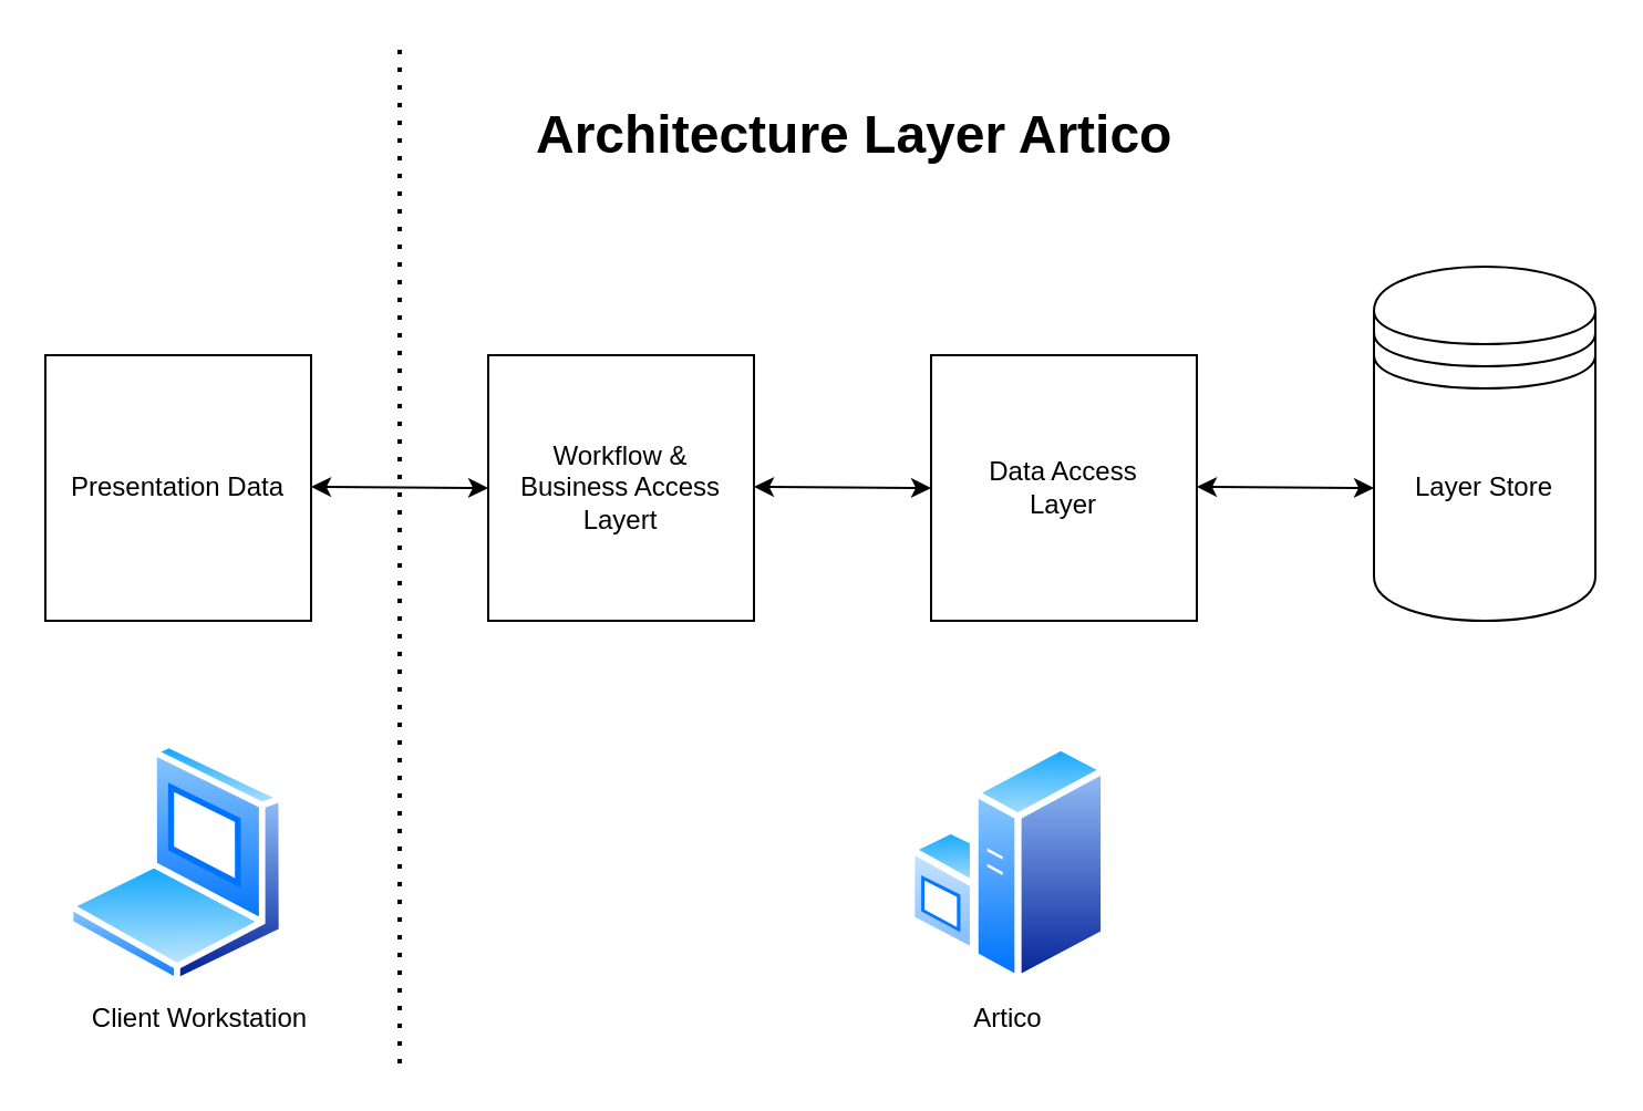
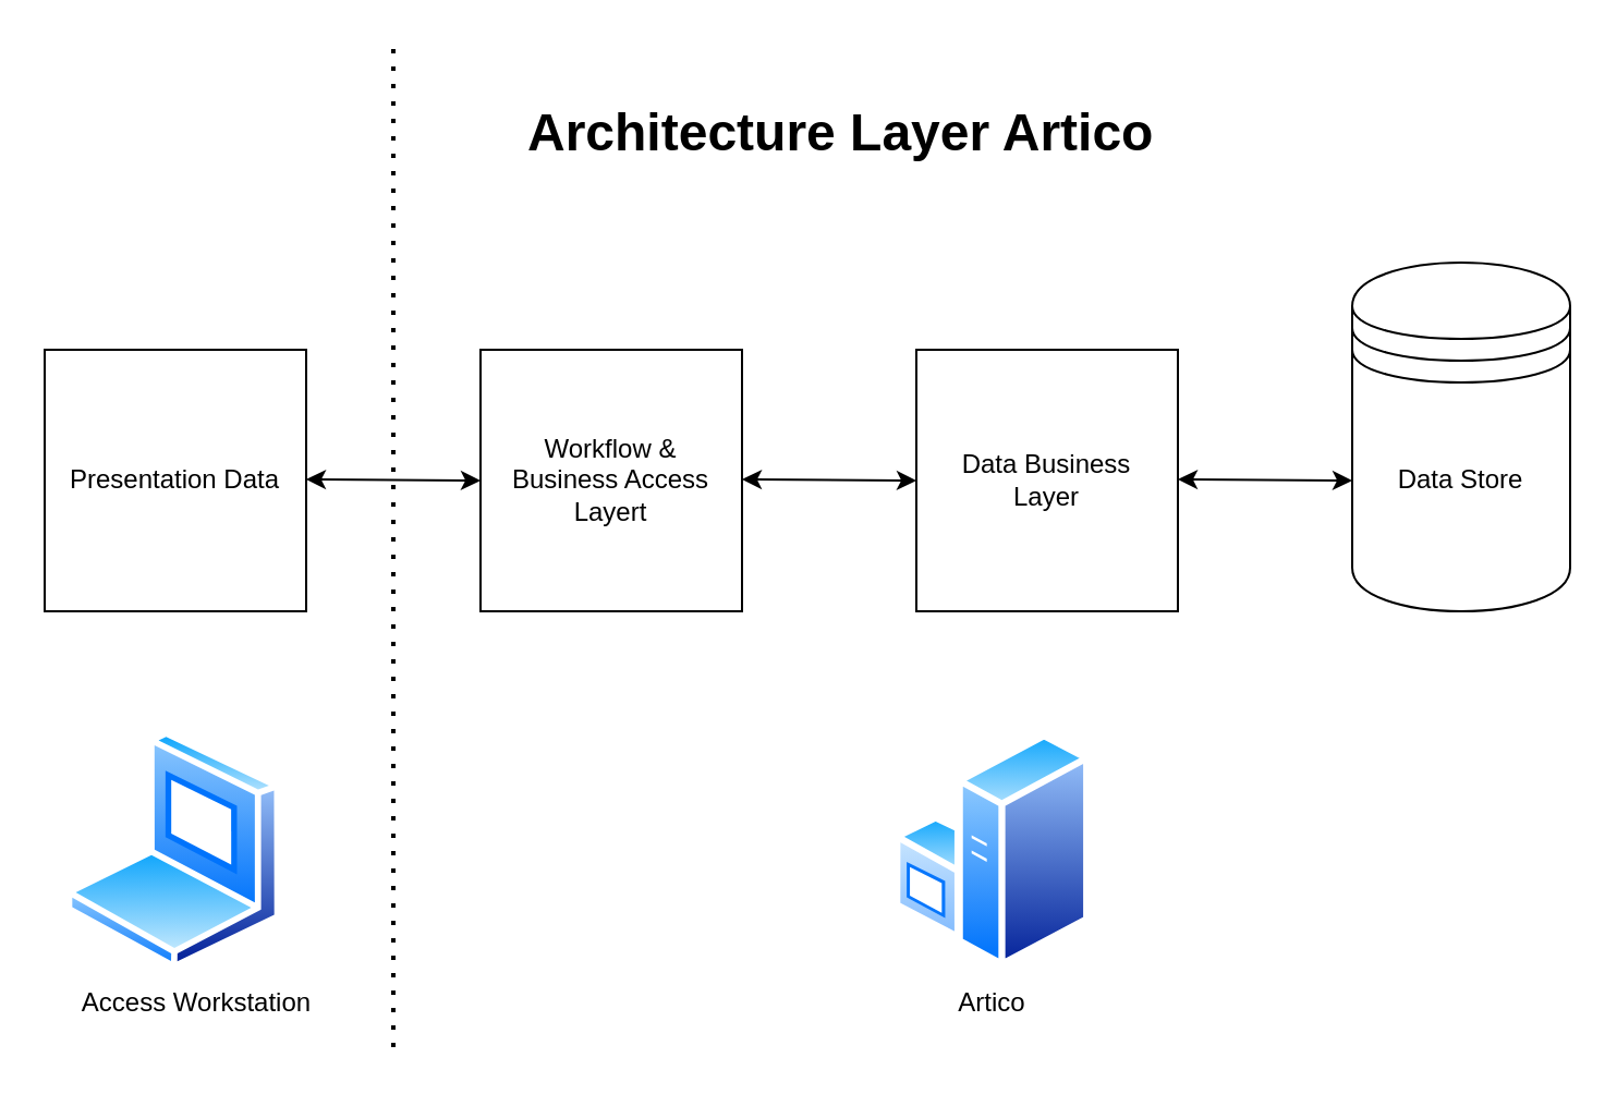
  <mxCell id="0" />
  <mxCell id="1" parent="0" />
  <mxCell id="2" value="" style="whiteSpace=wrap;html=1;aspect=fixed;" vertex="1" parent="1"><mxGeometry x="20" y="160" width="120" height="120" as="geometry" /></mxCell>
  <mxCell id="3" value="Presentation Data" style="text;html=1;align=center;verticalAlign=middle;whiteSpace=wrap;rounded=0;" vertex="1" parent="1"><mxGeometry x="30" y="205" width="100" height="30" as="geometry" /></mxCell>
  <mxCell id="4" value="" style="whiteSpace=wrap;html=1;aspect=fixed;" vertex="1" parent="1"><mxGeometry x="420" y="160" width="120" height="120" as="geometry" /></mxCell>
  <mxCell id="5" value="" style="whiteSpace=wrap;html=1;aspect=fixed;" vertex="1" parent="1"><mxGeometry x="220" y="160" width="120" height="120" as="geometry" /></mxCell>
  <mxCell id="6" value="Workflow &amp;amp; Business Access Layert" style="text;html=1;align=center;verticalAlign=middle;whiteSpace=wrap;rounded=0;" vertex="1" parent="1"><mxGeometry x="230" y="197.5" width="100" height="45" as="geometry" /></mxCell>
- <mxCell id="7" value="Data Access Layer" style="text;html=1;align=center;verticalAlign=middle;whiteSpace=wrap;rounded=0;" vertex="1" parent="1"><mxGeometry x="430" y="197.5" width="100" height="45" as="geometry" /></mxCell>
+ <mxCell id="7" value="Data Business Layer" style="text;html=1;align=center;verticalAlign=middle;whiteSpace=wrap;rounded=0;" vertex="1" parent="1"><mxGeometry x="430" y="197.5" width="100" height="45" as="geometry" /></mxCell>
  <mxCell id="8" value="" style="endArrow=classic;startArrow=classic;html=1;rounded=0;" edge="1" parent="1"><mxGeometry width="50" height="50" relative="1" as="geometry"><mxPoint x="140" y="219.5" as="sourcePoint" /><mxPoint x="220" y="220" as="targetPoint" /></mxGeometry></mxCell>
  <mxCell id="9" value="" style="endArrow=classic;startArrow=classic;html=1;rounded=0;" edge="1" parent="1"><mxGeometry width="50" height="50" relative="1" as="geometry"><mxPoint x="340" y="219.5" as="sourcePoint" /><mxPoint x="420" y="220" as="targetPoint" /></mxGeometry></mxCell>
  <mxCell id="10" value="" style="shape=datastore;whiteSpace=wrap;html=1;" vertex="1" parent="1"><mxGeometry x="620" y="120" width="100" height="160" as="geometry" /></mxCell>
- <mxCell id="11" value="Layer Store" style="text;html=1;align=center;verticalAlign=middle;whiteSpace=wrap;rounded=0;" vertex="1" parent="1"><mxGeometry x="620" y="205" width="100" height="30" as="geometry" /></mxCell>
+ <mxCell id="11" value="Data Store" style="text;html=1;align=center;verticalAlign=middle;whiteSpace=wrap;rounded=0;" vertex="1" parent="1"><mxGeometry x="620" y="205" width="100" height="30" as="geometry" /></mxCell>
  <mxCell id="12" value="" style="endArrow=classic;startArrow=classic;html=1;rounded=0;" edge="1" parent="1"><mxGeometry width="50" height="50" relative="1" as="geometry"><mxPoint x="540" y="219.5" as="sourcePoint" /><mxPoint x="620" y="220" as="targetPoint" /></mxGeometry></mxCell>
  <mxCell id="13" value="" style="endArrow=none;dashed=1;html=1;dashPattern=1 3;strokeWidth=2;rounded=0;" edge="1" parent="1"><mxGeometry width="50" height="50" relative="1" as="geometry"><mxPoint x="180" y="480" as="sourcePoint" /><mxPoint x="180" y="20" as="targetPoint" /></mxGeometry></mxCell>
  <mxCell id="14" value="" style="image;aspect=fixed;perimeter=ellipsePerimeter;html=1;align=center;shadow=0;dashed=0;spacingTop=3;image=img/lib/active_directory/windows_server.svg;" vertex="1" parent="1"><mxGeometry x="410" y="335" width="90.2" height="110" as="geometry" /></mxCell>
  <mxCell id="15" value="" style="image;aspect=fixed;perimeter=ellipsePerimeter;html=1;align=center;shadow=0;dashed=0;spacingTop=3;image=img/lib/active_directory/laptop_client.svg;" vertex="1" parent="1"><mxGeometry x="30" y="335" width="99" height="110" as="geometry" /></mxCell>
  <mxCell id="16" value="&lt;h1 style=&quot;margin-top: 0px;&quot;&gt;Architecture Layer Artico&lt;/h1&gt;" style="text;html=1;whiteSpace=wrap;overflow=hidden;rounded=0;" vertex="1" parent="1"><mxGeometry x="240" y="40" width="410" height="50" as="geometry" /></mxCell>
- <mxCell id="17" value="Client Workstation" style="text;html=1;align=center;verticalAlign=middle;whiteSpace=wrap;rounded=0;" vertex="1" parent="1"><mxGeometry x="30" y="445" width="120" height="30" as="geometry" /></mxCell>
+ <mxCell id="17" value="Access Workstation" style="text;html=1;align=center;verticalAlign=middle;whiteSpace=wrap;rounded=0;" vertex="1" parent="1"><mxGeometry x="30" y="445" width="120" height="30" as="geometry" /></mxCell>
  <mxCell id="18" value="Artico" style="text;html=1;align=center;verticalAlign=middle;whiteSpace=wrap;rounded=0;" vertex="1" parent="1"><mxGeometry x="395.1" y="445" width="120" height="30" as="geometry" /></mxCell>
